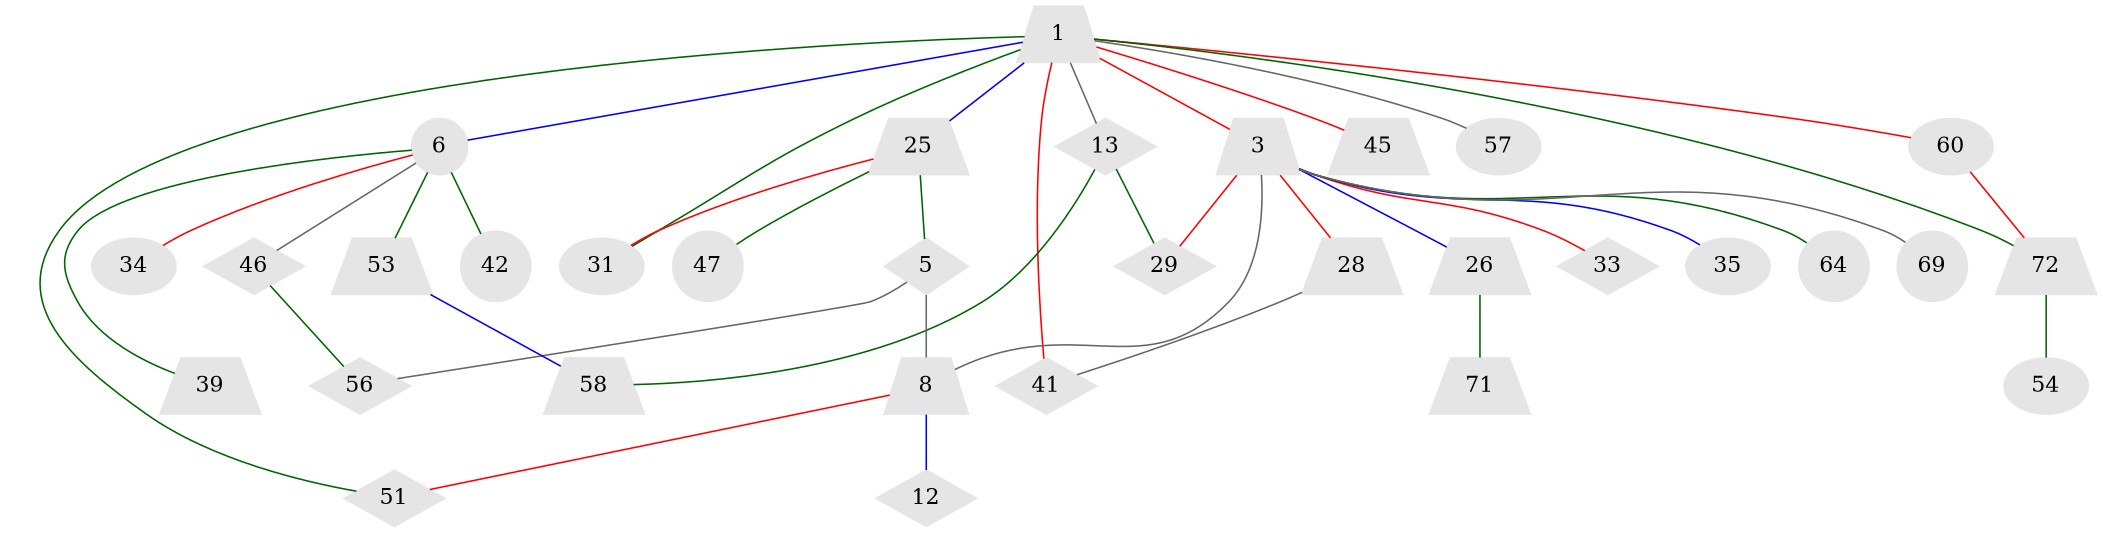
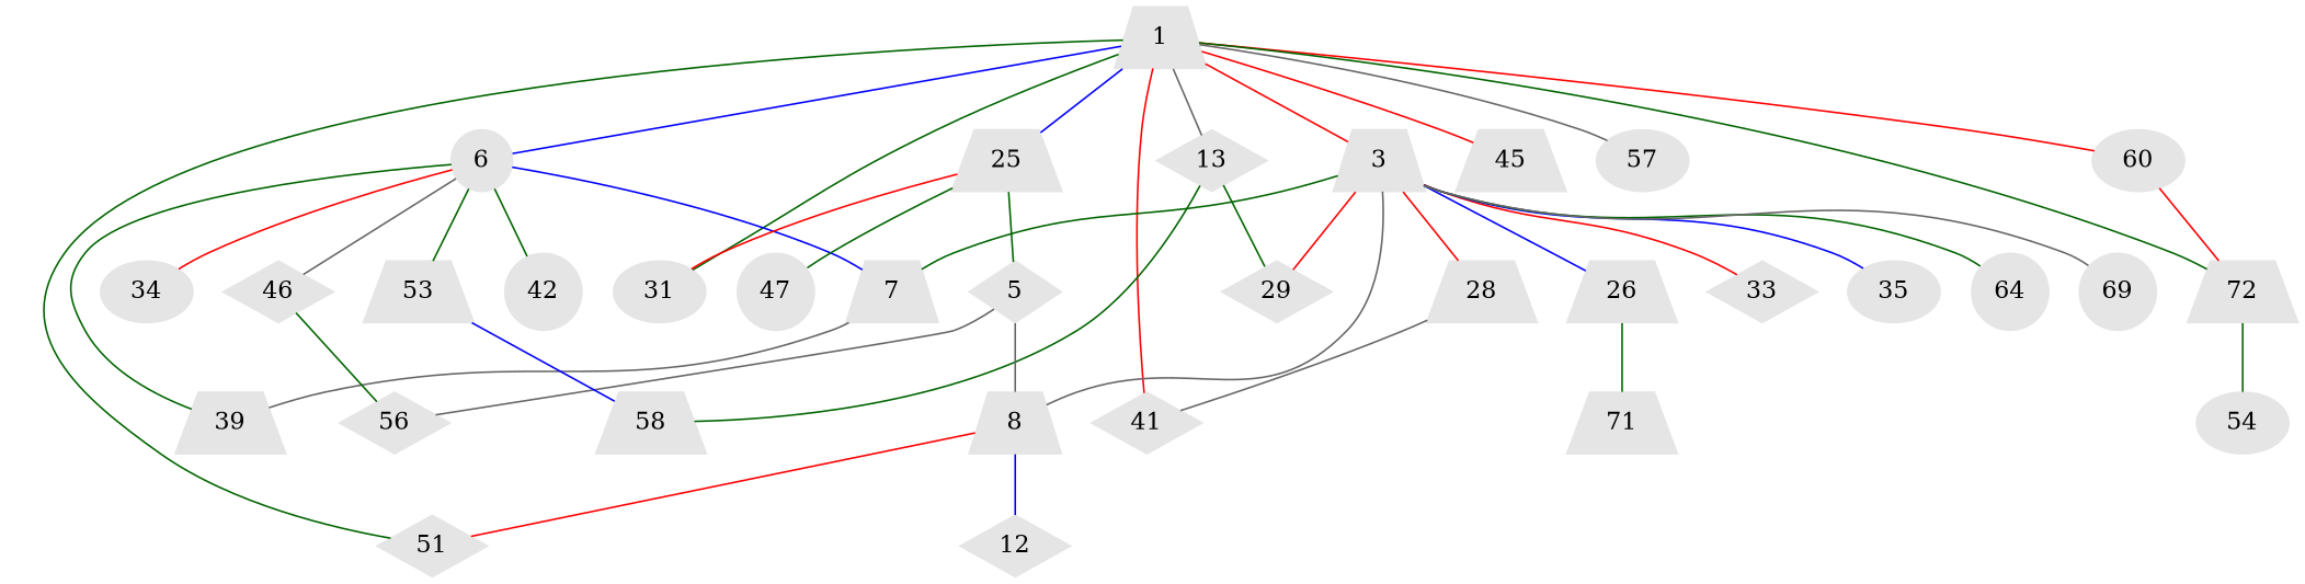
  graph {
    node [color=gray90 shape=trapezium style=filled]
    edge [color=darkgreen]
    1 [super="+4+2"]
    3 [super="+9+15+10"]
    6 [shape=circle super="+17"]
    13 [shape=diamond super="+78"]
    25 [super="+38+61"]
    31 [shape=ellipse super="+40"]
    41 [shape=diamond super="+44"]
    45
    51 [shape=diamond]
    57 [shape=ellipse]
    60 [shape=ellipse]
    72
+   7
    8 [super="+54"]
    26 [super="+62"]
    28 [super="+49"]
    29 [shape=diamond super="+37+81"]
    33 [shape=diamond]
    35 [shape=ellipse]
    64 [shape=circle super="+82"]
    69 [shape=circle]
    5 [shape=diamond super="+55"]
    56 [shape=diamond super="+77+66"]
    34 [shape=ellipse]
    39
    42 [shape=circle]
    46 [shape=diamond]
    53 [super="+76"]
    58 [super="+83"]
    47 [shape=circle super="+79"]
    n31 [label=54 shape=ellipse]
    12 [shape=diamond]
    71
    1 -- 3 [color=red weight=3]
    1 -- 6 [color=blue weight=2]
    1 -- 13 [color=gray40]
    1 -- 25 [color=blue weight=2]
    1 -- 31
    1 -- 41 [color=red weight=2]
    1 -- 45 [color=red]
    1 -- 51
    1 -- 57 [color=gray40]
    1 -- 60 [color=red]
    1 -- 72
+   3 -- 7
    3 -- 8 [color=gray40 weight=2]
    3 -- 26 [color=blue]
    3 -- 28 [color=red]
    3 -- 29 [color=red]
    3 -- 33 [color=red]
    3 -- 35 [color=blue]
    3 -- 64
    3 -- 69 [color=gray40]
+   6 -- 7 [color=blue]
    6 -- 34 [color=red]
    6 -- 39
    6 -- 42
    6 -- 46 [color=gray40]
    6 -- 53
    13 -- 29
    13 -- 58
    25 -- 31 [color=red]
    25 -- 5
    25 -- 47
    60 -- 72 [color=red]
    72 -- n31
+   7 -- 39 [color=gray40]
    8 -- 51 [color=red]
    8 -- 12 [color=blue]
    26 -- 71
    28 -- 41 [color=gray40]
    5 -- 8 [color=gray40]
    5 -- 56 [color=gray40]
    46 -- 56
    53 -- 58 [color=blue]
  }
